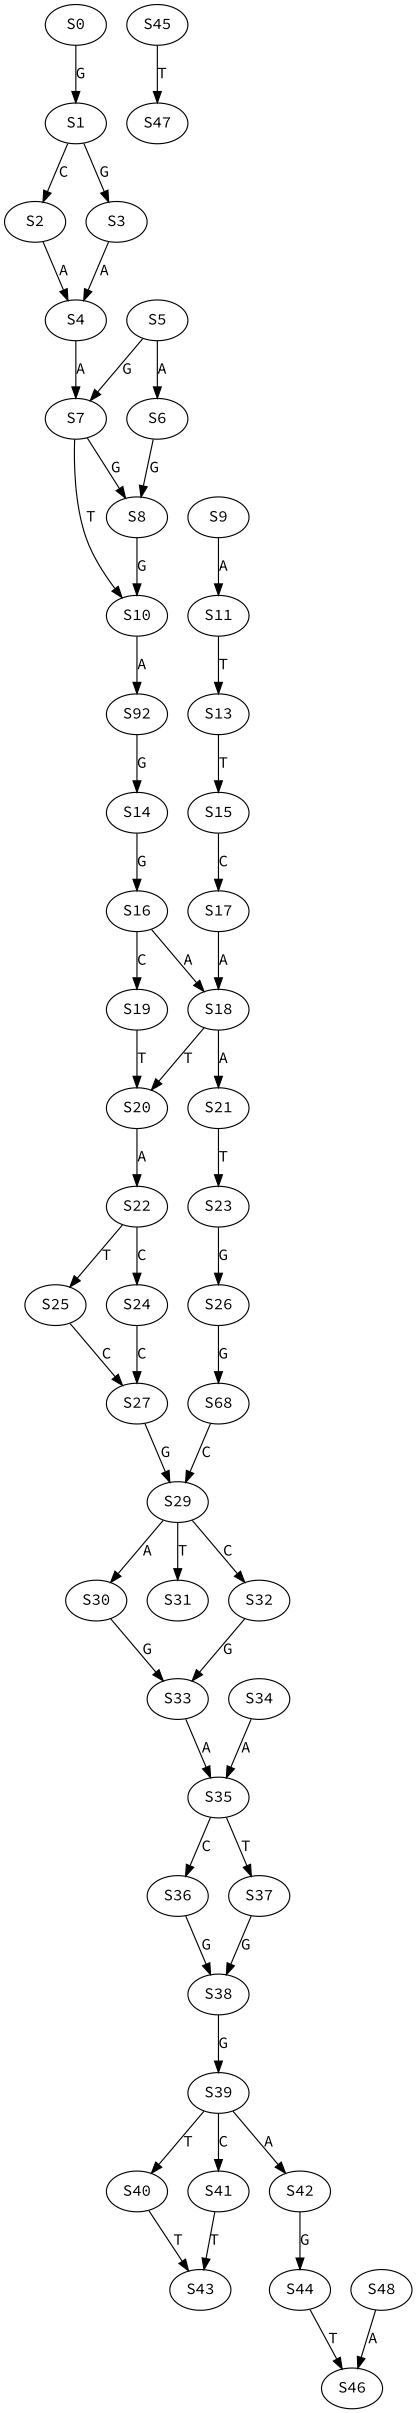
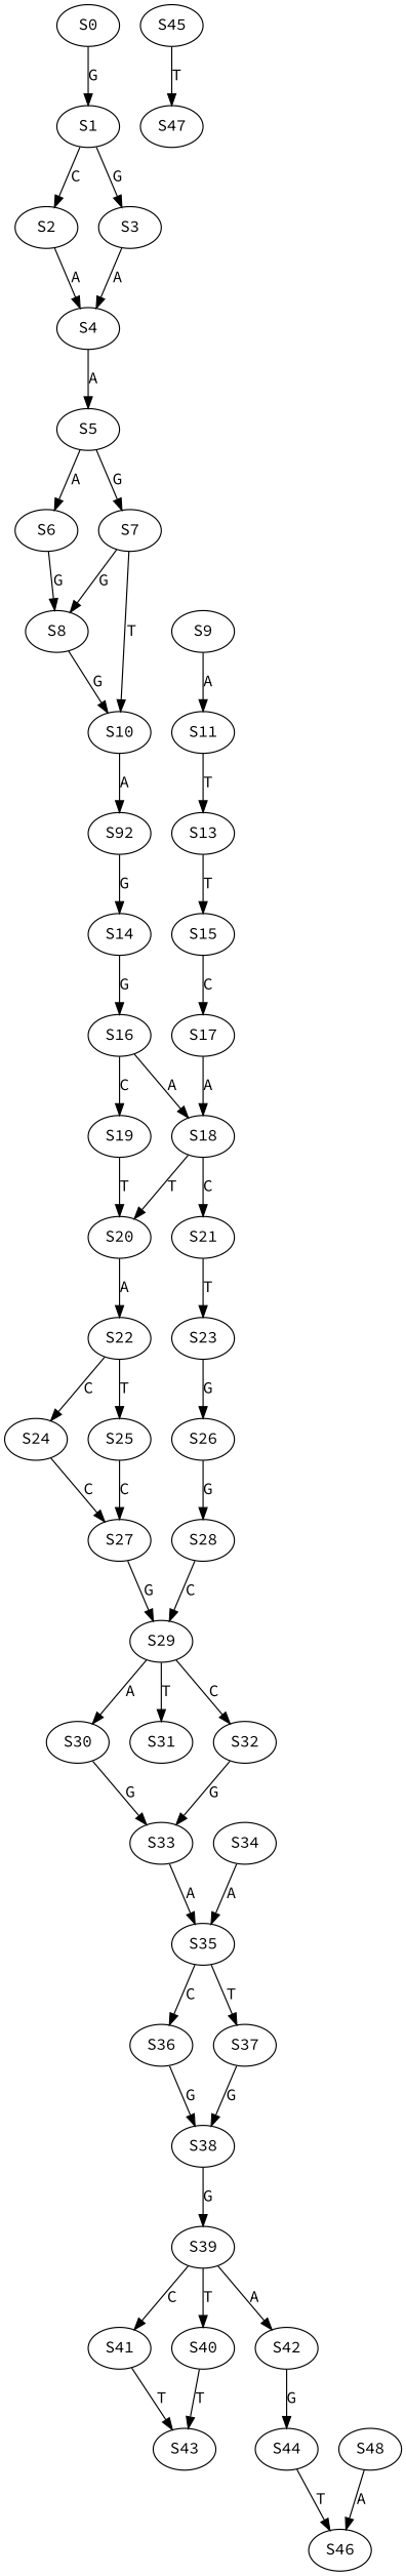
  strict digraph {
    fontname="Source Code Pro"
    node [fontname="Source Code Pro"]
    edge [fontname="Source Code Pro"]
    S0
    S1
    S2
    S3
    S4
    S5
    S6
    S7
    S8
    S10
    S9
    S11
    n13 [label=S92]
    S13
    S14
    S15
    S16
    S17
    S18
    S19
    S20
    S21
    S22
    S23
    S24
    S25
    S26
    S27
-   S28 [label=S68]
+   S28
    S29
    S30
    S31
    S32
    S33
    S35
    S34
    S36
    S37
    S38
    S39
    S40
    S41
    S42
    S43
    S44
    S46
    S45
    S47
    S48
    S0 -> S1 [label=G]
    S1 -> S2 [label=C]
    S1 -> S3 [label=G]
    S2 -> S4 [label=A]
    S3 -> S4 [label=A]
-   S4 -> S7 [label=A]
+   S4 -> S5 [label=A]
    S5 -> S6 [label=A]
    S5 -> S7 [label=G]
    S6 -> S8 [label=G]
    S7 -> S8 [label=G]
    S7 -> S10 [label=T]
    S8 -> S10 [label=G]
    S10 -> n13 [label=A]
    S9 -> S11 [label=A]
    S11 -> S13 [label=T]
    n13 -> S14 [label=G]
    S13 -> S15 [label=T]
    S14 -> S16 [label=G]
    S15 -> S17 [label=C]
    S16 -> S18 [label=A]
    S16 -> S19 [label=C]
    S17 -> S18 [label=A]
    S18 -> S20 [label=T]
-   S18 -> S21 [label=A]
+   S18 -> S21 [label=C]
    S19 -> S20 [label=T]
    S20 -> S22 [label=A]
    S21 -> S23 [label=T]
    S22 -> S24 [label=C]
    S22 -> S25 [label=T]
    S23 -> S26 [label=G]
    S24 -> S27 [label=C]
    S25 -> S27 [label=C]
    S26 -> S28 [label=G]
    S27 -> S29 [label=G]
    S28 -> S29 [label=C]
    S29 -> S30 [label=A]
    S29 -> S31 [label=T]
    S29 -> S32 [label=C]
    S30 -> S33 [label=G]
    S32 -> S33 [label=G]
    S33 -> S35 [label=A]
    S35 -> S36 [label=C]
    S35 -> S37 [label=T]
    S34 -> S35 [label=A]
    S36 -> S38 [label=G]
    S37 -> S38 [label=G]
    S38 -> S39 [label=G]
    S39 -> S40 [label=T]
    S39 -> S41 [label=C]
    S39 -> S42 [label=A]
    S40 -> S43 [label=T]
    S41 -> S43 [label=T]
    S42 -> S44 [label=G]
    S44 -> S46 [label=T]
    S45 -> S47 [label=T]
    S48 -> S46 [label=A]
  }
